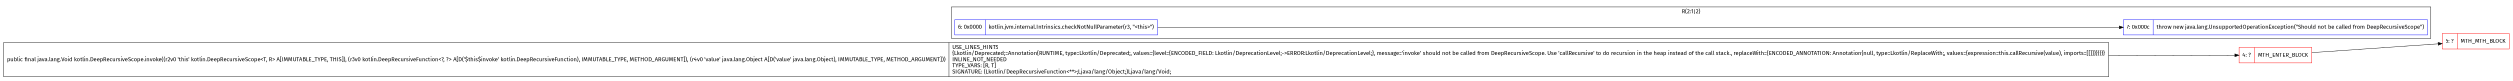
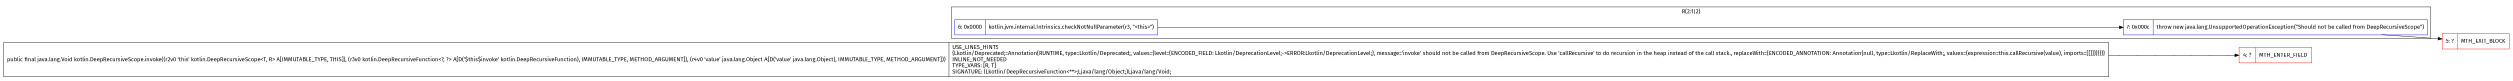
  digraph {
    fontname="Fira Sans"
    rankdir=LR
    node [color=blue fontname="Fira Sans" shape=record]
    edge [fontname="Fira Sans"]
    n1 [label="{6\:\ 0x0000|kotlin.jvm.internal.Intrinsics.checkNotNullParameter(r3, \"\<this\>\")\l}"]
    n2 [label="{7\:\ 0x000c|throw new java.lang.UnsupportedOperationException(\"Should not be called from DeepRecursiveScope\")\l}"]
-   n3 [color=red label="{5\:\ ?|MTH_MTH_BLOCK\l}"]
-   n4 [color=red label="{4\:\ ?|MTH_ENTER_BLOCK\l}"]
+   n3 [color=red label="{5\:\ ?|MTH_EXIT_BLOCK\l}"]
+   n4 [color=red label="{4\:\ ?|MTH_ENTER_FIELD\l}"]
    n5 [label="{public final java.lang.Void kotlin.DeepRecursiveScope.invoke((r2v0 'this' kotlin.DeepRecursiveScope\<T, R\> A[IMMUTABLE_TYPE, THIS]), (r3v0 kotlin.DeepRecursiveFunction\<?, ?\> A[D('$this$invoke' kotlin.DeepRecursiveFunction), IMMUTABLE_TYPE, METHOD_ARGUMENT]), (r4v0 'value' java.lang.Object A[D('value' java.lang.Object), IMMUTABLE_TYPE, METHOD_ARGUMENT]))  | USE_LINES_HINTS\l\{Lkotlin\/Deprecated;=Annotation\{RUNTIME, type=Lkotlin\/Deprecated;, values=\{level=\{ENCODED_FIELD: Lkotlin\/DeprecationLevel;\-\>ERROR:Lkotlin\/DeprecationLevel;\}, message='invoke' should not be called from DeepRecursiveScope. Use 'callRecursive' to do recursion in the heap instead of the call stack., replaceWith=\{ENCODED_ANNOTATION: Annotation\{null, type=Lkotlin\/ReplaceWith;, values=\{expression=this.callRecursive(value), imports=[[]]\}\}\}\}\}\}\lINLINE_NOT_NEEDED\lTYPE_VARS: [R, T]\lSIGNATURE: (Lkotlin\/DeepRecursiveFunction\<**\>;Ljava\/lang\/Object;)Ljava\/lang\/Void;\l}" color=""]
    subgraph cluster_1 {
      label="R(2:1|2)"
      n1
      n2
    }
    n1 -> n2
-   n4 -> n3
+   n2 -> n3
    n5 -> n4
  }
